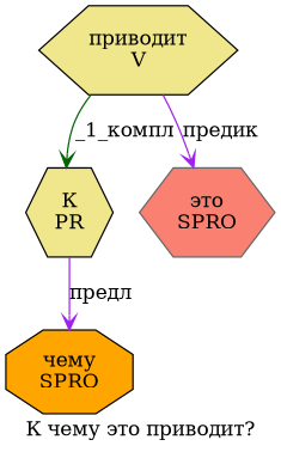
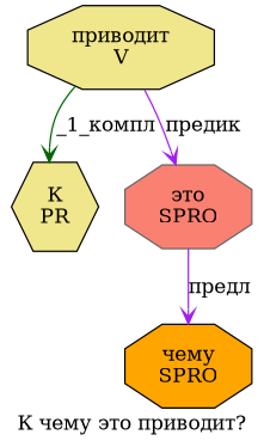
  digraph {
    label="К чему это приводит?"
    node [color=black fillcolor=khaki penwidth=1 shape=hexagon style=filled]
    edge [arrowhead=vee color=purple]
    n1 [label="К\nPR"]
    n2 [fillcolor=orange label="чему\nSPRO" shape=octagon]
-   n3 [color=gray40 fillcolor=salmon label="это\nSPRO"]
-   n4 [label="приводит\nV"]
-   n1 -> n2 [label="предл"]
+   n3 [color=gray40 fillcolor=salmon label="это\nSPRO" shape=octagon]
+   n4 [label="приводит\nV" shape=octagon]
+   n3 -> n2 [label="предл"]
    n4 -> n1 [color=darkgreen label="_1_компл"]
    n4 -> n3 [label="предик"]
  }
